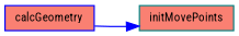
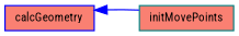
  digraph {
    rankdir=LR
    fontname="Roboto Condensed"
    node [fillcolor=salmon fontname="Roboto Condensed" fontsize=10 shape=record style=filled]
    n1 [color=blue fontcolor=black height=0.2 label=calcGeometry width=0.4]
    n2 [color=teal height=0.2 label=initMovePoints width=0.4]
-   n1 -> n2 [color=blue fontname="Roboto Condensed" fontsize=10 labelfontname=FreeSans labelfontsize=10 style=solid]
+   n2 -> n1 [color=blue fontname="Roboto Condensed" fontsize=10 labelfontname=FreeSans labelfontsize=10 style=solid]
  }
